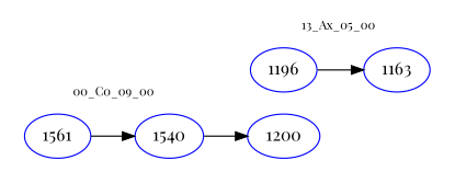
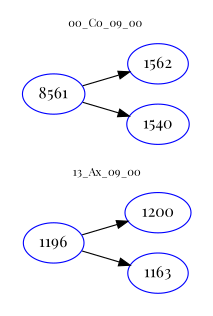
  digraph {
    fontname="Playfair Display"
    rankdir=LR
    node [color=blue fontname="Playfair Display"]
    edge [color=black fontname="Playfair Display"]
    n1 [label=1196]
    n2 [label=1163]
    n3 [label=1200]
-   n4 [label=1561]
+   n4 [label=8561]
    n5 [label=1540]
+   n6 [label=1562]
    subgraph cluster_1 {
      color=white
      fontsize=10
-     label="13_Ax_05_00"
+     label="13_Ax_09_00"
      n1
      n2
      n3
    }
    subgraph cluster_2 {
      color=white
      fontsize=10
      label="00_C0_09_00"
      n4
      n5
+     n6
    }
    n1 -> n2
-   n5 -> n3
+   n1 -> n3
    n4 -> n5
+   n4 -> n6
  }
